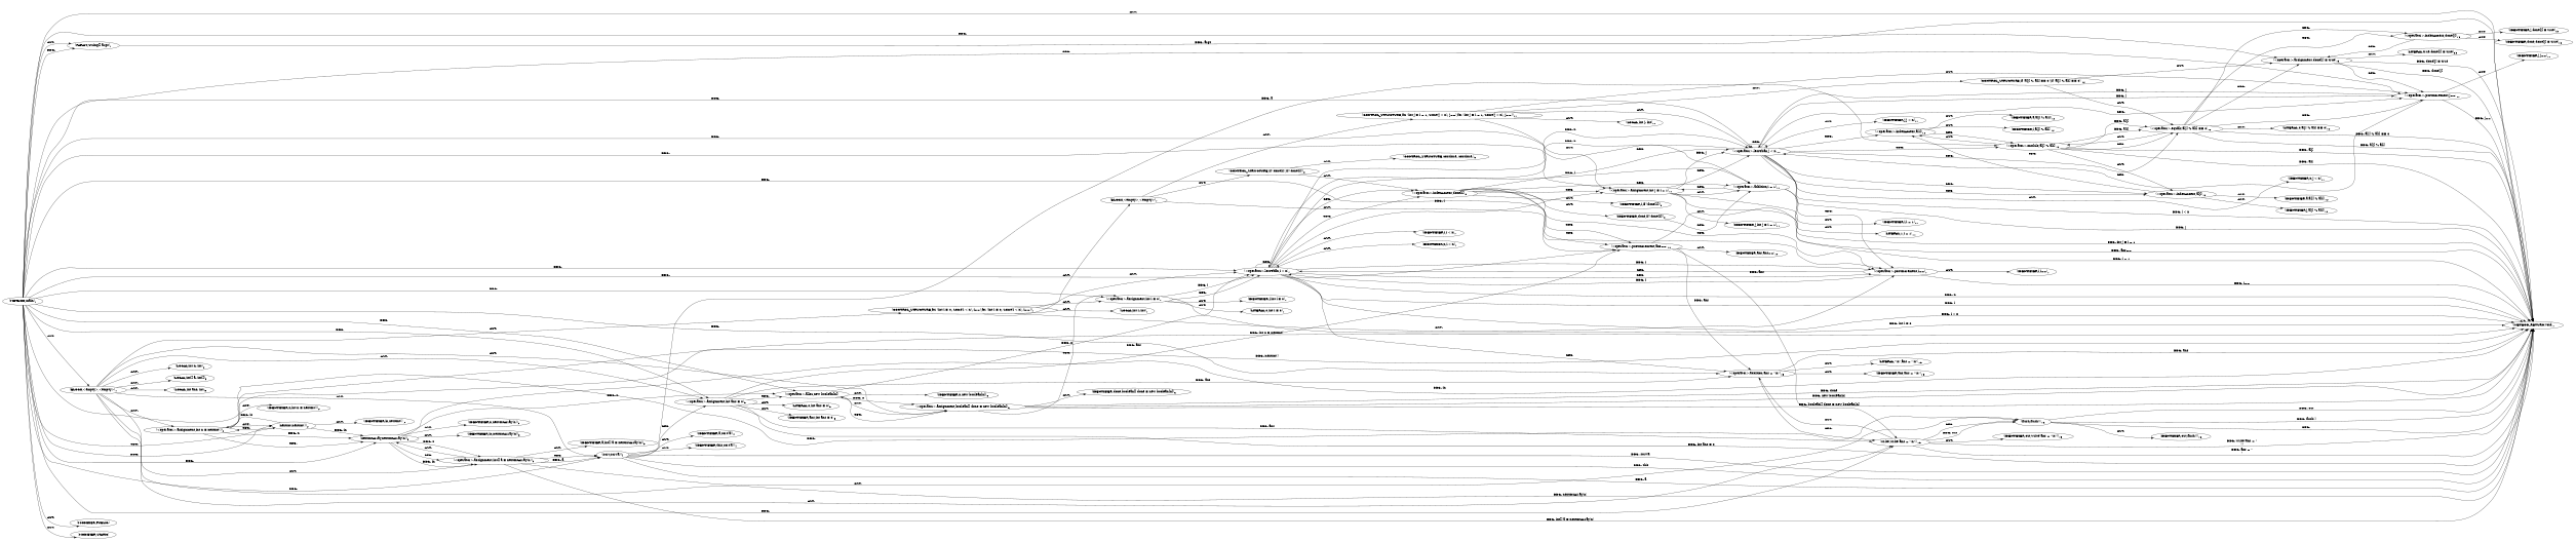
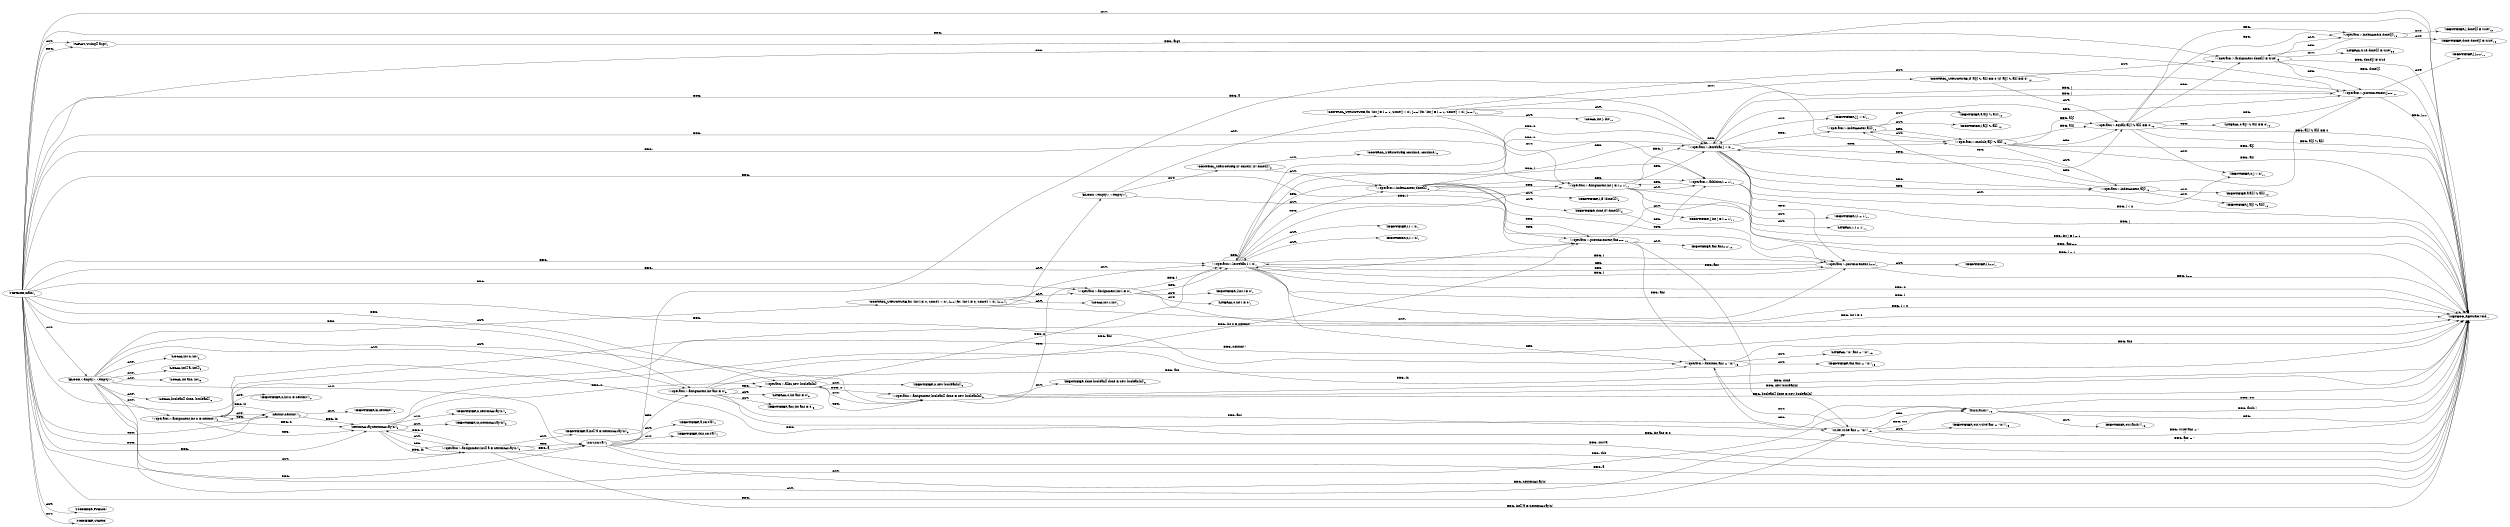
  digraph {
    rankdir=LR
    n1 [label=<(METHOD,main)<SUB>1</SUB>>]
    n2 [label=<(PARAM,String[] args)<SUB>1</SUB>>]
    n3 [label=<(BLOCK,&lt;empty&gt;,&lt;empty&gt;)<SUB>1</SUB>>]
    n4 [label=<(nextInt,nextInt())<SUB>2</SUB>>]
    n5 [label=<(nextIntArray,nextIntArray(n))<SUB>3</SUB>>]
    n6 [label=<(sort,sort(a))<SUB>4</SUB>>]
    n7 [label=<(&lt;operator&gt;.assignment,int ans = 0)<SUB>5</SUB>>]
    n8 [label=<(&lt;operator&gt;.alloc,new boolean[n])>]
    n9 [label=<(&lt;operator&gt;.assignment,int i = 0)<SUB>7</SUB>>]
    n10 [label=<(&lt;operator&gt;.lessThan,i &lt; n)<SUB>7</SUB>>]
    n11 [label=<(&lt;operator&gt;.postIncrement,i++)<SUB>7</SUB>>]
    n12 [label=<(&lt;operator&gt;.postIncrement,ans++)<SUB>10</SUB>>]
    n13 [label=<(&lt;operator&gt;.assignment,int j = i + 1)<SUB>11</SUB>>]
    n14 [label=<(&lt;operator&gt;.addition,i + 1)<SUB>11</SUB>>]
    n15 [label=<(&lt;operator&gt;.lessThan,j &lt; n)<SUB>11</SUB>>]
    n16 [label=<(&lt;operator&gt;.postIncrement,j++)<SUB>11</SUB>>]
    n17 [label=<(&lt;operator&gt;.assignment,done[j] = true)<SUB>13</SUB>>]
    n18 [label=<(write,write(ans + &quot;\n&quot;))<SUB>15</SUB>>]
    n19 [label=<(&lt;operator&gt;.addition,ans + &quot;\n&quot;)<SUB>15</SUB>>]
    n20 [label=<(flush,flush())<SUB>16</SUB>>]
    n21 [label=<(MODIFIER,PUBLIC)>]
    n22 [label=<(MODIFIER,STATIC)>]
    n23 [label=<(METHOD_RETURN,void)<SUB>1</SUB>>]
    n24 [label=<(LOCAL,int n: int)<SUB>2</SUB>>]
    n25 [label=<(&lt;operator&gt;.assignment,int n = nextInt())<SUB>2</SUB>>]
    n26 [label=<(LOCAL,int[] a: int[])<SUB>3</SUB>>]
    n27 [label=<(&lt;operator&gt;.assignment,int[] a = nextIntArray(n))<SUB>3</SUB>>]
    n28 [label=<(LOCAL,int ans: int)<SUB>5</SUB>>]
+   n29 [label=<(LOCAL,boolean[] done: boolean[])<SUB>6</SUB>>]
    n30 [label=<(&lt;operator&gt;.assignment,boolean[] done = new boolean[n])<SUB>6</SUB>>]
    n31 [label=<(CONTROL_STRUCTURE,for (int i = 0; Some(i &lt; n); i++),for (int i = 0; Some(i &lt; n); i++))<SUB>7</SUB>>]
    n32 [label=<(IDENTIFIER,in,nextInt())<SUB>2</SUB>>]
    n33 [label=<(IDENTIFIER,in,nextIntArray(n))<SUB>3</SUB>>]
    n34 [label=<(IDENTIFIER,n,nextIntArray(n))<SUB>3</SUB>>]
    n35 [label=<(IDENTIFIER,this,sort(a))<SUB>4</SUB>>]
    n36 [label=<(IDENTIFIER,a,sort(a))<SUB>4</SUB>>]
    n37 [label=<(&lt;operator&gt;.modulo,a[j] % a[i])<SUB>12</SUB>>]
    n38 [label=<(IDENTIFIER,ans,int ans = 0)<SUB>5</SUB>>]
    n39 [label=<(LITERAL,0,int ans = 0)<SUB>5</SUB>>]
    n40 [label=<(IDENTIFIER,n,new boolean[n])<SUB>6</SUB>>]
    n41 [label=<(IDENTIFIER,i,int i = 0)<SUB>7</SUB>>]
    n42 [label=<(LITERAL,0,int i = 0)<SUB>7</SUB>>]
    n43 [label=<(IDENTIFIER,i,i &lt; n)<SUB>7</SUB>>]
    n44 [label=<(IDENTIFIER,n,i &lt; n)<SUB>7</SUB>>]
    n45 [label=<(&lt;operator&gt;.indexAccess,done[i])<SUB>8</SUB>>]
    n46 [label=<(IDENTIFIER,i,i++)<SUB>7</SUB>>]
    n47 [label=<(IDENTIFIER,ans,ans++)<SUB>10</SUB>>]
    n48 [label=<(IDENTIFIER,j,int j = i + 1)<SUB>11</SUB>>]
    n49 [label=<(IDENTIFIER,i,i + 1)<SUB>11</SUB>>]
    n50 [label=<(LITERAL,1,i + 1)<SUB>11</SUB>>]
    n51 [label=<(&lt;operator&gt;.equals,a[j] % a[i] == 0)<SUB>12</SUB>>]
    n52 [label=<(IDENTIFIER,j,j &lt; n)<SUB>11</SUB>>]
    n53 [label=<(IDENTIFIER,n,j &lt; n)<SUB>11</SUB>>]
    n54 [label=<(&lt;operator&gt;.indexAccess,a[j])<SUB>12</SUB>>]
    n55 [label=<(&lt;operator&gt;.indexAccess,a[i])<SUB>12</SUB>>]
    n56 [label=<(IDENTIFIER,j,j++)<SUB>11</SUB>>]
    n57 [label=<(LITERAL,0,a[j] % a[i] == 0)<SUB>12</SUB>>]
    n58 [label=<(&lt;operator&gt;.indexAccess,done[j])<SUB>13</SUB>>]
    n59 [label=<(LITERAL,true,done[j] = true)<SUB>63</SUB>>]
    n60 [label=<(IDENTIFIER,out,write(ans + &quot;\n&quot;))<SUB>15</SUB>>]
    n61 [label=<(IDENTIFIER,ans,ans + &quot;\n&quot;)<SUB>15</SUB>>]
    n62 [label=<(LITERAL,&quot;\n&quot;,ans + &quot;\n&quot;)<SUB>15</SUB>>]
    n63 [label=<(IDENTIFIER,out,flush())<SUB>16</SUB>>]
    n64 [label=<(IDENTIFIER,n,int n = nextInt())<SUB>2</SUB>>]
    n65 [label=<(IDENTIFIER,a,int[] a = nextIntArray(n))<SUB>3</SUB>>]
    n66 [label=<(IDENTIFIER,done,boolean[] done = new boolean[n])<SUB>6</SUB>>]
    n67 [label=<(LOCAL,int i: int)<SUB>7</SUB>>]
    n68 [label=<(BLOCK,&lt;empty&gt;,&lt;empty&gt;)<SUB>7</SUB>>]
    n69 [label=<(CONTROL_STRUCTURE,if (done[i]),if (done[i]))<SUB>8</SUB>>]
    n70 [label=<(CONTROL_STRUCTURE,for (int j = i + 1; Some(j &lt; n); j++),for (int j = i + 1; Some(j &lt; n); j++))<SUB>11</SUB>>]
    n71 [label=<(IDENTIFIER,done,if (done[i]))<SUB>8</SUB>>]
    n72 [label=<(IDENTIFIER,i,if (done[i]))<SUB>8</SUB>>]
    n73 [label=<(CONTROL_STRUCTURE,continue;,continue;)<SUB>9</SUB>>]
    n74 [label=<(LOCAL,int j: int)<SUB>11</SUB>>]
    n75 [label=<(CONTROL_STRUCTURE,if (a[j] % a[i] == 0),if (a[j] % a[i] == 0))<SUB>12</SUB>>]
    n76 [label=<(IDENTIFIER,a,a[j] % a[i])<SUB>12</SUB>>]
    n77 [label=<(IDENTIFIER,j,a[j] % a[i])<SUB>12</SUB>>]
    n78 [label=<(IDENTIFIER,a,a[j] % a[i])<SUB>12</SUB>>]
    n79 [label=<(IDENTIFIER,i,a[j] % a[i])<SUB>12</SUB>>]
    n80 [label=<(IDENTIFIER,done,done[j] = true)<SUB>13</SUB>>]
    n81 [label=<(IDENTIFIER,j,done[j] = true)<SUB>13</SUB>>]
    n1 -> n2 [label="AST: "]
    n1 -> n2 [label="DDG: "]
    n1 -> n3 [label="AST: "]
    n1 -> n4 [label="CFG: "]
    n1 -> n4 [label="DDG: "]
    n1 -> n5 [label="DDG: "]
    n1 -> n6 [label="DDG: "]
    n1 -> n7 [label="DDG: "]
    n1 -> n8 [label="DDG: "]
    n1 -> n9 [label="DDG: "]
    n1 -> n10 [label="DDG: "]
    n1 -> n11 [label="DDG: "]
    n1 -> n12 [label="DDG: "]
    n1 -> n13 [label="DDG: "]
    n1 -> n14 [label="DDG: "]
    n1 -> n15 [label="DDG: "]
    n1 -> n16 [label="CDG: "]
    n1 -> n17 [label="DDG: "]
    n1 -> n18 [label="DDG: "]
    n1 -> n19 [label="DDG: "]
    n1 -> n20 [label="DDG: "]
    n1 -> n21 [label="AST: "]
    n1 -> n22 [label="AST: "]
    n1 -> n23 [label="AST: "]
    n2 -> n23 [label="DDG: args"]
    n3 -> n6 [label="AST: "]
    n3 -> n7 [label="AST: "]
    n3 -> n18 [label="AST: "]
    n3 -> n20 [label="AST: "]
    n3 -> n24 [label="AST: "]
    n3 -> n25 [label="AST: "]
    n3 -> n26 [label="AST: "]
    n3 -> n27 [label="AST: "]
    n3 -> n28 [label="AST: "]
+   n3 -> n29 [label="AST: "]
    n3 -> n30 [label="AST: "]
    n3 -> n31 [label="AST: "]
    n4 -> n5 [label="DDG: in"]
    n4 -> n25 [label="CFG: "]
    n4 -> n25 [label="DDG: in"]
    n4 -> n32 [label="AST: "]
    n5 -> n8 [label="DDG: n"]
    n5 -> n23 [label="DDG: in"]
    n5 -> n27 [label="CFG: "]
    n5 -> n27 [label="DDG: in"]
    n5 -> n27 [label="DDG: n"]
    n5 -> n33 [label="AST: "]
    n5 -> n34 [label="AST: "]
    n6 -> n7 [label="CFG: "]
    n6 -> n23 [label="DDG: a"]
    n6 -> n23 [label="DDG: sort(a)"]
    n6 -> n23 [label="DDG: this"]
    n6 -> n35 [label="AST: "]
    n6 -> n36 [label="AST: "]
    n6 -> n37 [label="DDG: a"]
    n7 -> n8 [label="CFG: "]
    n7 -> n12 [label="DDG: ans"]
    n7 -> n18 [label="DDG: ans"]
    n7 -> n19 [label="DDG: ans"]
    n7 -> n23 [label="DDG: int ans = 0"]
    n7 -> n38 [label="AST: "]
    n7 -> n39 [label="AST: "]
    n8 -> n10 [label="DDG: n"]
    n8 -> n30 [label="CFG: "]
    n8 -> n30 [label="DDG: n"]
    n8 -> n40 [label="AST: "]
    n9 -> n10 [label="CFG: "]
    n9 -> n10 [label="DDG: i"]
    n9 -> n23 [label="DDG: int i = 0"]
    n9 -> n41 [label="AST: "]
    n9 -> n42 [label="AST: "]
    n10 -> n10 [label="CDG: "]
    n10 -> n11 [label="DDG: i"]
    n10 -> n11 [label="CDG: "]
    n10 -> n13 [label="DDG: i"]
    n10 -> n14 [label="DDG: i"]
    n10 -> n15 [label="DDG: n"]
    n10 -> n19 [label="CFG: "]
    n10 -> n23 [label="DDG: i"]
    n10 -> n23 [label="DDG: n"]
    n10 -> n23 [label="DDG: i &lt; n"]
    n10 -> n43 [label="AST: "]
    n10 -> n44 [label="AST: "]
    n10 -> n45 [label="CFG: "]
    n10 -> n45 [label="CDG: "]
    n11 -> n10 [label="CFG: "]
    n11 -> n10 [label="DDG: i"]
    n11 -> n23 [label="DDG: i++"]
    n11 -> n46 [label="AST: "]
    n12 -> n18 [label="DDG: ans"]
    n12 -> n19 [label="DDG: ans"]
    n12 -> n23 [label="DDG: ans++"]
    n12 -> n47 [label="AST: "]
    n13 -> n14 [label="AST: "]
    n13 -> n15 [label="CFG: "]
    n13 -> n15 [label="DDG: j"]
    n13 -> n23 [label="DDG: i + 1"]
    n13 -> n23 [label="DDG: int j = i + 1"]
    n13 -> n48 [label="AST: "]
    n14 -> n13 [label="CFG: "]
    n14 -> n49 [label="AST: "]
    n14 -> n50 [label="AST: "]
    n15 -> n10 [label="DDG: n"]
    n15 -> n11 [label="CFG: "]
    n15 -> n15 [label="CDG: "]
    n15 -> n16 [label="DDG: j"]
    n15 -> n16 [label="CDG: "]
    n15 -> n23 [label="DDG: j"]
    n15 -> n23 [label="DDG: j &lt; n"]
    n15 -> n37 [label="CDG: "]
    n15 -> n51 [label="CDG: "]
    n15 -> n52 [label="AST: "]
    n15 -> n53 [label="AST: "]
    n15 -> n54 [label="CFG: "]
    n15 -> n54 [label="CDG: "]
    n15 -> n55 [label="CDG: "]
    n16 -> n15 [label="CFG: "]
    n16 -> n15 [label="DDG: j"]
    n16 -> n23 [label="DDG: j++"]
    n16 -> n56 [label="AST: "]
    n17 -> n16 [label="CFG: "]
    n17 -> n23 [label="DDG: done[j]"]
    n17 -> n23 [label="DDG: done[j] = true"]
+   n17 -> n58 [label="AST: "]
    n17 -> n59 [label="AST: "]
    n18 -> n19 [label="AST: "]
    n18 -> n20 [label="CFG: "]
    n18 -> n20 [label="DDG: out"]
    n18 -> n23 [label="DDG: ans + &quot;\n&quot;"]
    n18 -> n23 [label="DDG: write(ans + &quot;\n&quot;)"]
    n18 -> n60 [label="AST: "]
    n19 -> n18 [label="CFG: "]
    n19 -> n23 [label="DDG: ans"]
    n19 -> n61 [label="AST: "]
    n19 -> n62 [label="AST: "]
    n20 -> n23 [label="CFG: "]
    n20 -> n23 [label="DDG: out"]
    n20 -> n23 [label="DDG: flush()"]
    n20 -> n63 [label="AST: "]
    n25 -> n4 [label="AST: "]
    n25 -> n5 [label="CFG: "]
    n25 -> n5 [label="DDG: n"]
    n25 -> n23 [label="DDG: nextInt()"]
    n25 -> n23 [label="DDG: int n = nextInt()"]
    n25 -> n64 [label="AST: "]
    n27 -> n5 [label="AST: "]
    n27 -> n6 [label="CFG: "]
    n27 -> n6 [label="DDG: a"]
    n27 -> n23 [label="DDG: nextIntArray(n)"]
    n27 -> n23 [label="DDG: int[] a = nextIntArray(n)"]
    n27 -> n65 [label="AST: "]
    n30 -> n8 [label="AST: "]
    n30 -> n9 [label="CFG: "]
    n30 -> n23 [label="DDG: done"]
    n30 -> n23 [label="DDG: new boolean[n]"]
    n30 -> n23 [label="DDG: boolean[] done = new boolean[n]"]
    n30 -> n66 [label="AST: "]
    n31 -> n9 [label="AST: "]
    n31 -> n10 [label="AST: "]
    n31 -> n11 [label="AST: "]
    n31 -> n67 [label="AST: "]
    n31 -> n68 [label="AST: "]
    n37 -> n23 [label="DDG: a[j]"]
    n37 -> n23 [label="DDG: a[i]"]
    n37 -> n51 [label="CFG: "]
    n37 -> n51 [label="DDG: a[j]"]
    n37 -> n51 [label="DDG: a[i]"]
    n37 -> n54 [label="AST: "]
    n37 -> n55 [label="AST: "]
    n45 -> n11 [label="CFG: "]
    n45 -> n12 [label="CFG: "]
    n45 -> n12 [label="CDG: "]
    n45 -> n13 [label="CDG: "]
    n45 -> n14 [label="CDG: "]
    n45 -> n15 [label="CDG: "]
    n45 -> n71 [label="AST: "]
    n45 -> n72 [label="AST: "]
    n51 -> n16 [label="CFG: "]
    n51 -> n17 [label="CDG: "]
    n51 -> n23 [label="DDG: a[j] % a[i]"]
    n51 -> n23 [label="DDG: a[j] % a[i] == 0"]
-   n51 -> n37 [label="AST: "]
-   n51 -> n57 [label="AST: "]
+   n51 -> n53 [label="AST: "]
+   n51 -> n57 [label="CFG: "]
    n51 -> n58 [label="CFG: "]
    n51 -> n58 [label="CDG: "]
    n54 -> n55 [label="CFG: "]
    n54 -> n76 [label="AST: "]
    n54 -> n77 [label="AST: "]
    n55 -> n37 [label="CFG: "]
    n55 -> n78 [label="AST: "]
    n55 -> n79 [label="AST: "]
    n58 -> n17 [label="CFG: "]
    n58 -> n80 [label="AST: "]
    n58 -> n81 [label="AST: "]
    n68 -> n12 [label="AST: "]
    n68 -> n69 [label="AST: "]
    n68 -> n70 [label="AST: "]
    n69 -> n45 [label="AST: "]
    n69 -> n73 [label="AST: "]
    n70 -> n13 [label="AST: "]
    n70 -> n15 [label="AST: "]
    n70 -> n16 [label="AST: "]
    n70 -> n74 [label="AST: "]
    n70 -> n75 [label="AST: "]
    n71 -> n14 [label="CFG: "]
    n75 -> n17 [label="AST: "]
    n75 -> n51 [label="AST: "]
  }
